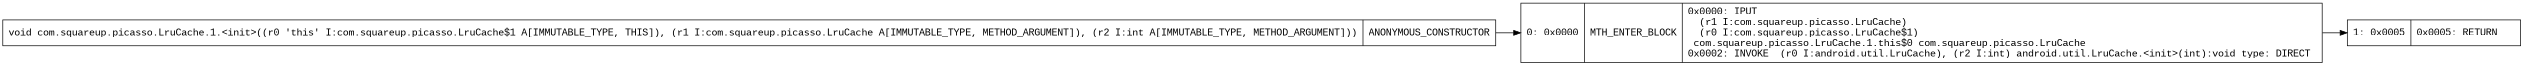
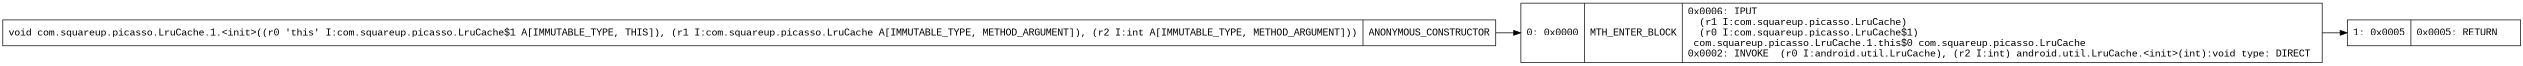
  digraph {
    rankdir=LR
    fontname="Liberation Mono"
    node [shape=record fontname="Liberation Mono"]
    edge [fontname="Liberation Mono"]
-   n1 [label="{0\:\ 0x0000|MTH_ENTER_BLOCK\l|0x0000: IPUT  \l  (r1 I:com.squareup.picasso.LruCache)\l  (r0 I:com.squareup.picasso.LruCache$1)\l com.squareup.picasso.LruCache.1.this$0 com.squareup.picasso.LruCache \l0x0002: INVOKE  (r0 I:android.util.LruCache), (r2 I:int) android.util.LruCache.\<init\>(int):void type: DIRECT \l}"]
+   n1 [label="{0\:\ 0x0000|MTH_ENTER_BLOCK\l|0x0006: IPUT  \l  (r1 I:com.squareup.picasso.LruCache)\l  (r0 I:com.squareup.picasso.LruCache$1)\l com.squareup.picasso.LruCache.1.this$0 com.squareup.picasso.LruCache \l0x0002: INVOKE  (r0 I:android.util.LruCache), (r2 I:int) android.util.LruCache.\<init\>(int):void type: DIRECT \l}"]
    n2 [label="{1\:\ 0x0005|0x0005: RETURN   \l}"]
    n3 [label="{void com.squareup.picasso.LruCache.1.\<init\>((r0 'this' I:com.squareup.picasso.LruCache$1 A[IMMUTABLE_TYPE, THIS]), (r1 I:com.squareup.picasso.LruCache A[IMMUTABLE_TYPE, METHOD_ARGUMENT]), (r2 I:int A[IMMUTABLE_TYPE, METHOD_ARGUMENT]))  | ANONYMOUS_CONSTRUCTOR\l}"]
    n1 -> n2
    n3 -> n1
  }
